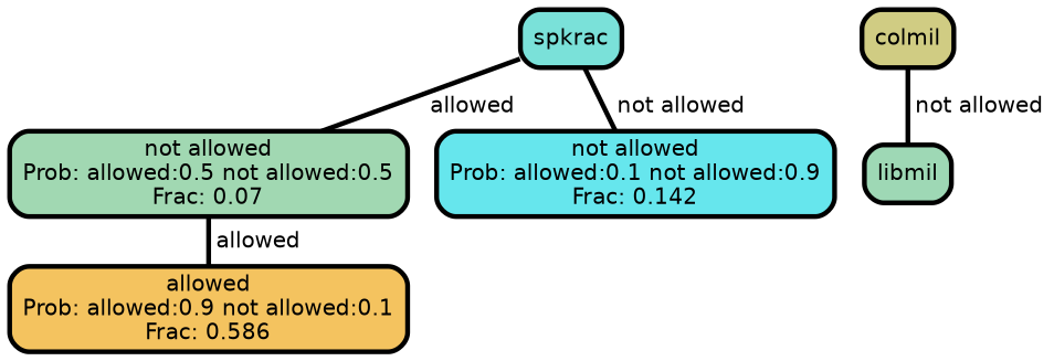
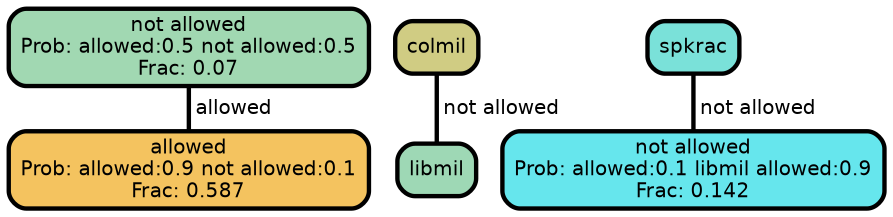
  graph {
    ranksep="0 equally"
    splines=straight
    node [color=black fontcolor=black fontname=helvetica penwidth=3 shape=box style="filled, rounded"]
    edge [color=black fontname=helvetica penwidth=3]
-   n1 [fillcolor="#f4c35f" label="allowed\nProb: allowed:0.9 not allowed:0.1\nFrac: 0.586"]
+   n1 [fillcolor="#f4c35f" label="allowed\nProb: allowed:0.9 not allowed:0.1\nFrac: 0.587"]
    n2 [fillcolor="#d0cc83" label=colmil]
    n3 [fillcolor="#9ed8b5" label=libmil]
    n4 [fillcolor="#7ae1d9" label=spkrac]
    n5 [fillcolor="#a1d8b2" label="not allowed\nProb: allowed:0.5 not allowed:0.5\nFrac: 0.07"]
-   n6 [fillcolor="#66e6ed" label="not allowed\nProb: allowed:0.1 not allowed:0.9\nFrac: 0.142"]
+   n6 [fillcolor="#66e6ed" label="not allowed\nProb: allowed:0.1 libmil allowed:0.9\nFrac: 0.142"]
    subgraph sub_1 {
      rank=same
    }
    n2 -- n3 [label=" not allowed"]
-   n4 -- n5 [label=" allowed"]
    n4 -- n6 [label=" not allowed"]
    n5 -- n1 [label=" allowed"]
  }
